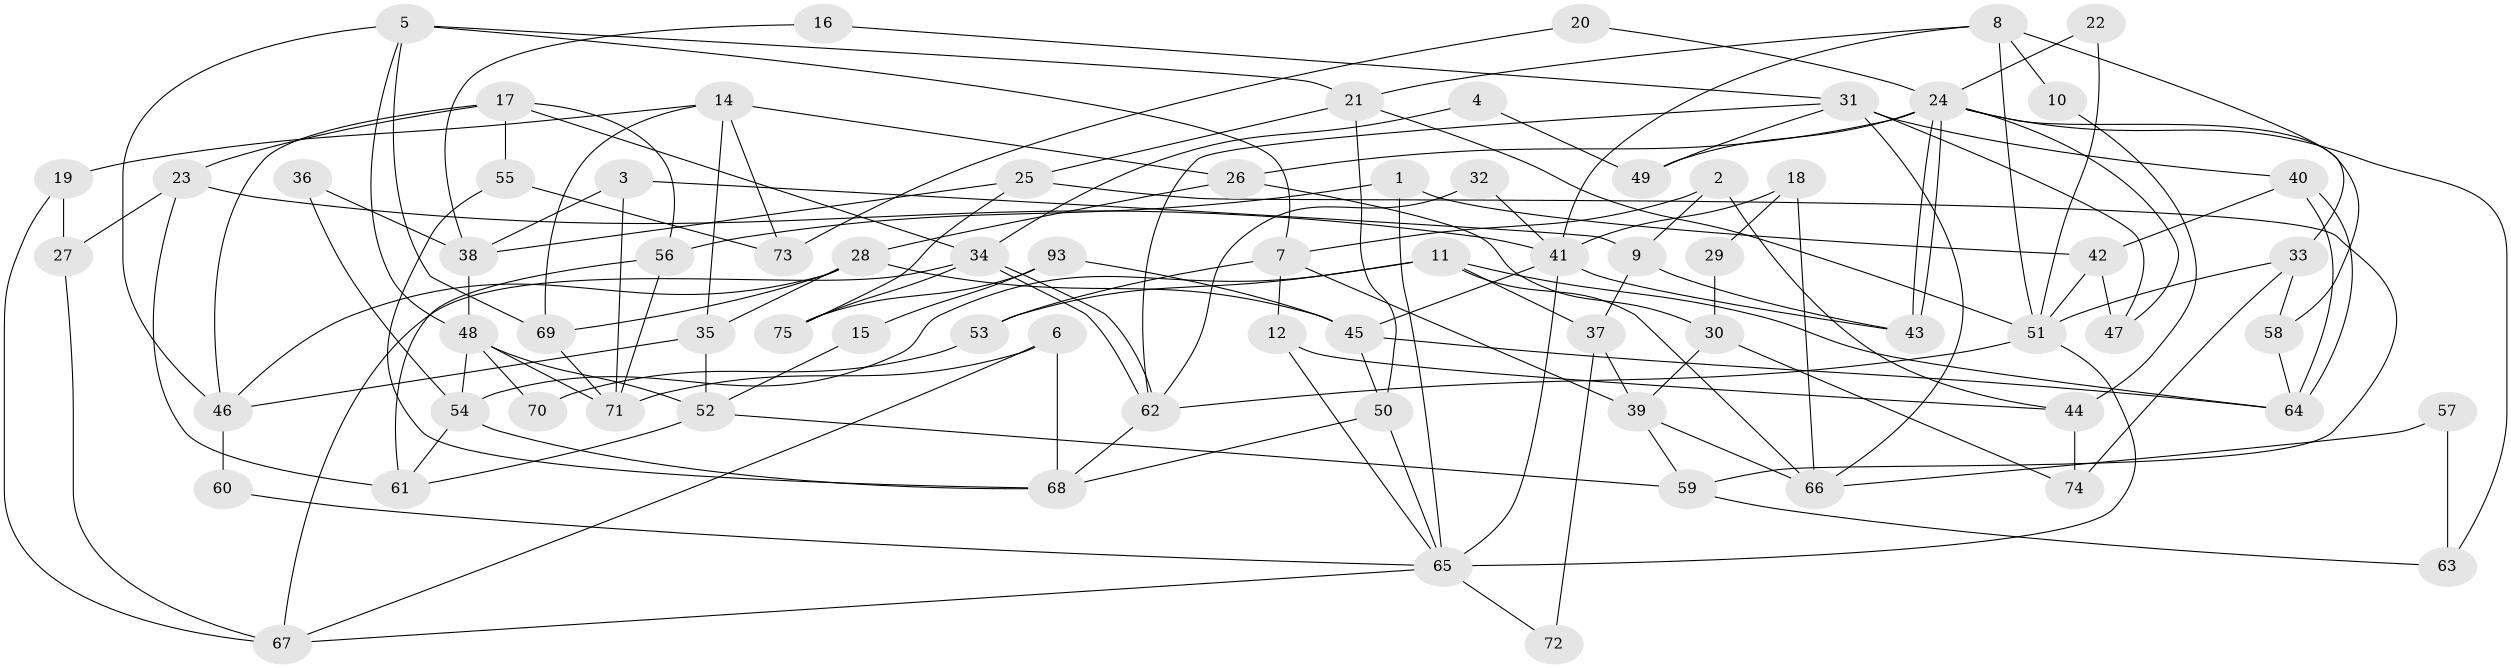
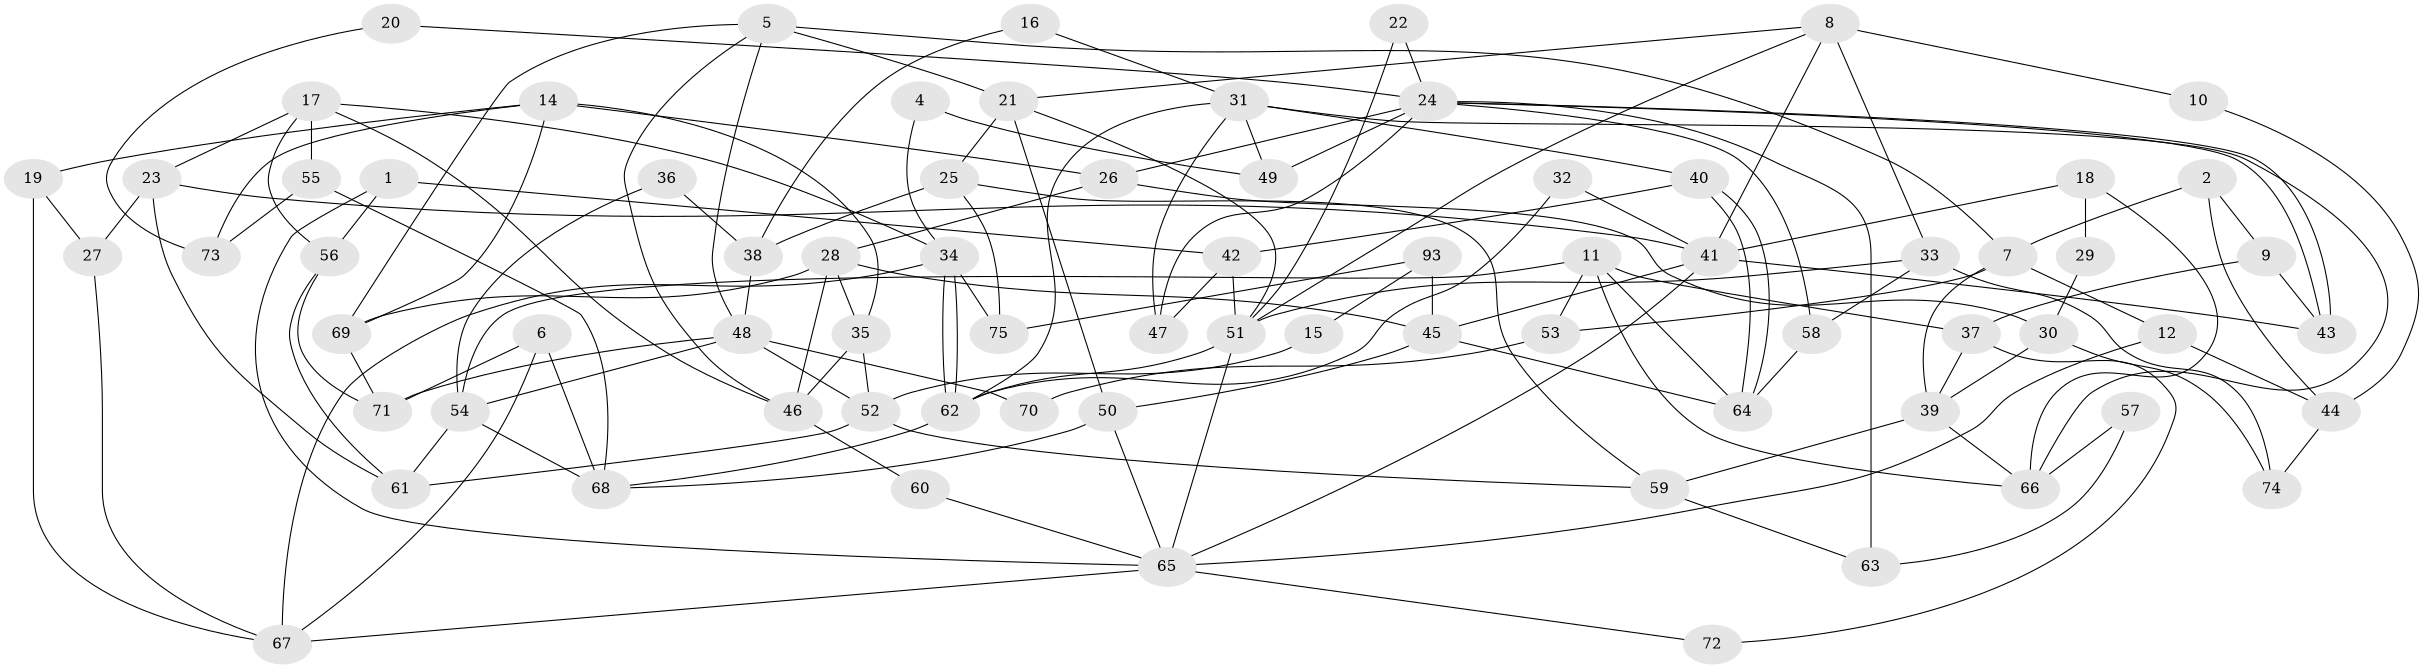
  graph {
    node [color=gray90 style=filled]
    1
    42
    56
    65
    51
    47
    71
    61
    67
    72
    2
    7
    9
    44
    12
    39
    53
    37
    43
    74
-   3
    38
    48
    4
    34
    49
    75
    62
    5
    21
    46
    69
    25
    50
    60
    54
    52
    70
    6
    68
    66
    59
    8
    10
    33
    41
    58
    45
    11
    64
    n51 [label=93]
    15
    14
    19
    26
    35
    73
    27
    28
    30
    16
    31
    40
    17
    23
    55
    18
    29
    20
    24
    63
    22
    32
    36
    57
    1 -- 42
    1 -- 56
    1 -- 65
    42 -- 51
    42 -- 47
    56 -- 71
    56 -- 61
    65 -- 67
    65 -- 72
    51 -- 65
    51 -- 62
    2 -- 7
    2 -- 9
    2 -- 44
    7 -- 12
    7 -- 39
    7 -- 53
    9 -- 37
    9 -- 43
    44 -- 74
    12 -- 65
    12 -- 44
    39 -- 66
    39 -- 59
    53 -- 70
    37 -- 72
    37 -- 39
-   3 -- 71
-   3 -- 9
-   3 -- 38
    38 -- 48
    48 -- 71
    48 -- 54
    48 -- 52
    48 -- 70
    4 -- 34
    4 -- 49
    34 -- 67
    34 -- 75
    34 -- 62
    34 -- 62
    62 -- 68
    5 -- 7
    5 -- 48
    5 -- 21
    5 -- 46
    5 -- 69
    21 -- 51
    21 -- 25
    21 -- 50
    46 -- 60
    69 -- 71
    25 -- 38
    25 -- 75
    25 -- 59
    50 -- 65
    50 -- 68
    60 -- 65
    54 -- 61
    54 -- 68
    52 -- 61
    52 -- 59
    6 -- 71
    6 -- 67
    6 -- 68
    59 -- 63
    8 -- 51
    8 -- 21
    8 -- 10
    8 -- 33
    8 -- 41
    10 -- 44
    33 -- 51
    33 -- 74
    33 -- 58
    41 -- 65
    41 -- 43
    41 -- 45
    58 -- 64
    45 -- 50
    45 -- 64
    11 -- 53
    11 -- 37
    11 -- 54
    11 -- 66
    11 -- 64
    n51 -- 75
    n51 -- 45
    n51 -- 15
    15 -- 52
    14 -- 69
    14 -- 19
    14 -- 26
    14 -- 35
    14 -- 73
    19 -- 67
    19 -- 27
    26 -- 28
    26 -- 30
    35 -- 46
    35 -- 52
    27 -- 67
    28 -- 46
    28 -- 69
    28 -- 45
    28 -- 35
    30 -- 39
    30 -- 74
    16 -- 38
    16 -- 31
    31 -- 47
    31 -- 49
    31 -- 62
    31 -- 66
    31 -- 40
    40 -- 42
    40 -- 64
    40 -- 64
    17 -- 56
    17 -- 34
    17 -- 46
    17 -- 23
    17 -- 55
    23 -- 61
    23 -- 41
    23 -- 27
    55 -- 68
    55 -- 73
    18 -- 66
    18 -- 41
    18 -- 29
    29 -- 30
    20 -- 73
    20 -- 24
    24 -- 47
    24 -- 43
    24 -- 43
    24 -- 49
    24 -- 58
    24 -- 26
    24 -- 63
    22 -- 51
    22 -- 24
    32 -- 62
    32 -- 41
    36 -- 38
    36 -- 54
    57 -- 66
    57 -- 63
  }
